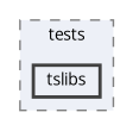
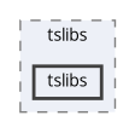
  digraph {
    compound=true
    fontname="Open Sans"
    n1 [color=grey25 fillcolor="#edf0f7" fontname="Open Sans" fontsize=10 height=0.2 label=tslibs shape=box style="filled,bold" width=0.4]
    subgraph cluster_1 {
      bgcolor="#edf0f7"
      fontsize=10
-     label=tests
+     label=tslibs
      pencolor=grey50
      style="filled,dashed"
      n1
    }
  }
